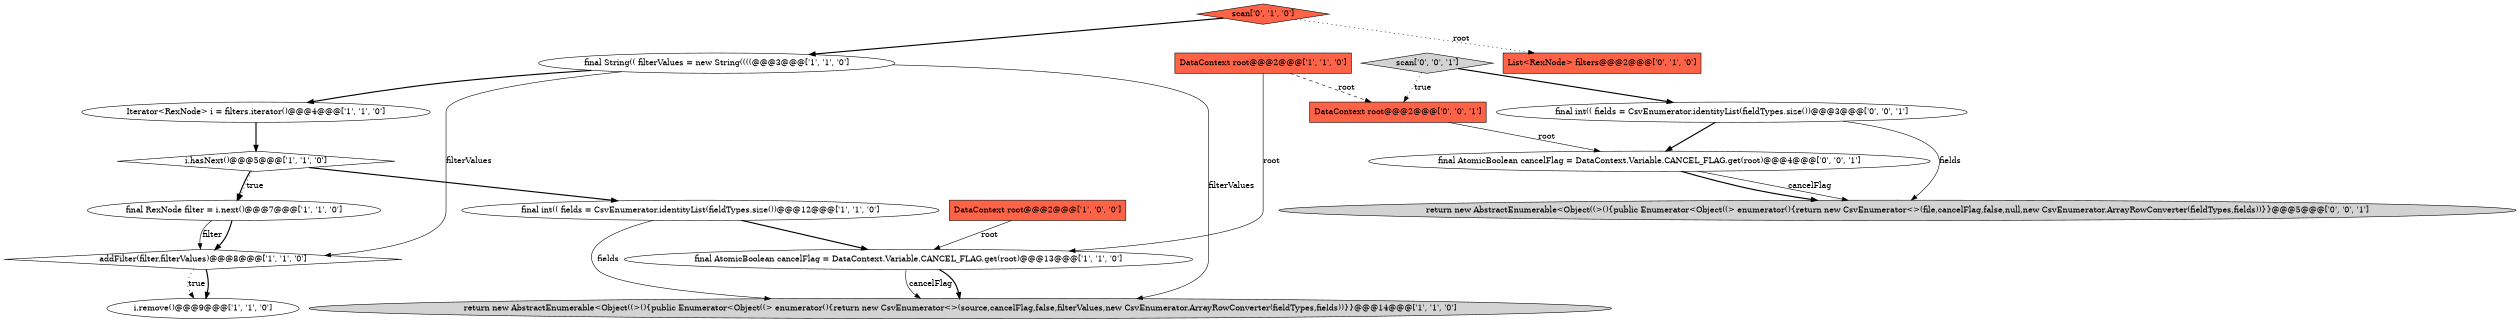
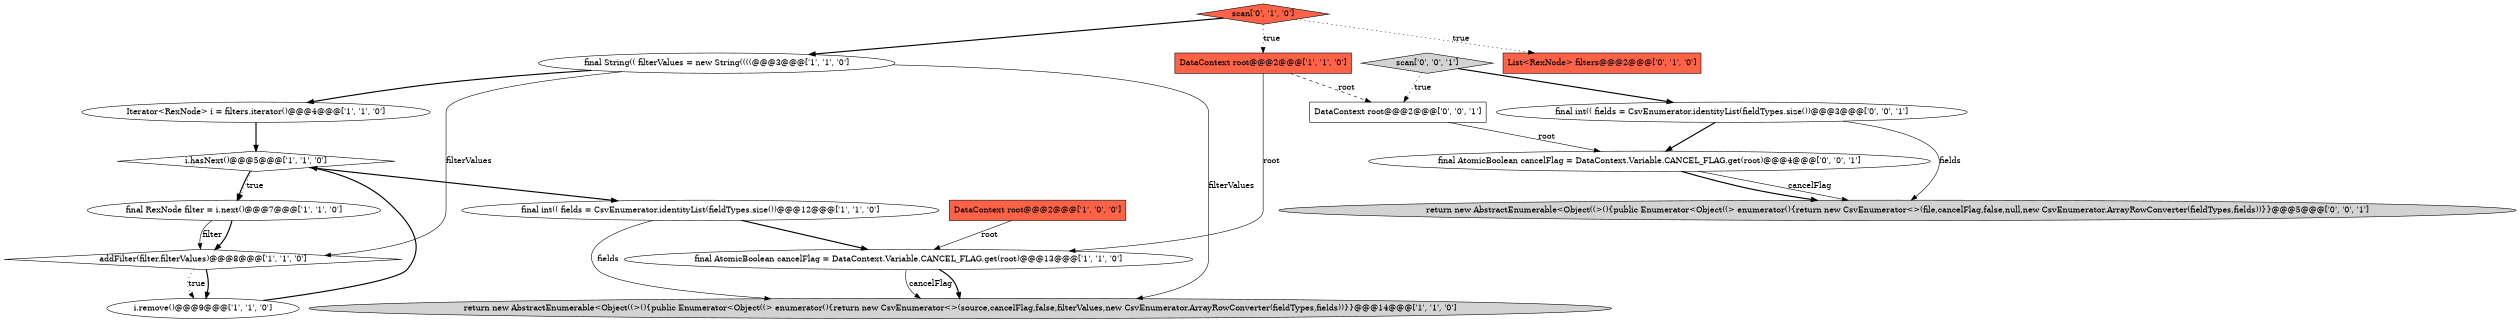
  digraph {
    node [fillcolor=white shape=ellipse style=filled]
    edge [style=bold]
    n1 [label="Iterator<RexNode> i = filters.iterator()@@@4@@@['1', '1', '0']"]
    n2 [label="i.hasNext()@@@5@@@['1', '1', '0']" shape=diamond]
    n3 [label="final int(( fields = CsvEnumerator.identityList(fieldTypes.size())@@@12@@@['1', '1', '0']"]
    n4 [label="final RexNode filter = i.next()@@@7@@@['1', '1', '0']"]
    n5 [fillcolor=tomato label="DataContext root@@@2@@@['1', '1', '0']" shape=box]
    n6 [label="final AtomicBoolean cancelFlag = DataContext.Variable.CANCEL_FLAG.get(root)@@@13@@@['1', '1', '0']"]
-   n7 [fillcolor=tomato label="DataContext root@@@2@@@['0', '0', '1']" shape=box]
+   n7 [label="DataContext root@@@2@@@['0', '0', '1']" shape=box]
    n8 [fillcolor=lightgray label="return new AbstractEnumerable<Object((>(){public Enumerator<Object((> enumerator(){return new CsvEnumerator<>(source,cancelFlag,false,filterValues,new CsvEnumerator.ArrayRowConverter(fieldTypes,fields))}}@@@14@@@['1', '1', '0']"]
    n9 [label="final AtomicBoolean cancelFlag = DataContext.Variable.CANCEL_FLAG.get(root)@@@4@@@['0', '0', '1']"]
    n10 [fillcolor=tomato label="DataContext root@@@2@@@['1', '0', '0']" shape=box]
    n11 [label="addFilter(filter,filterValues)@@@8@@@['1', '1', '0']" shape=diamond]
    n12 [label="i.remove()@@@9@@@['1', '1', '0']"]
    n13 [fillcolor=lightgray label="scan['0', '0', '1']" shape=diamond]
    n14 [label="final int(( fields = CsvEnumerator.identityList(fieldTypes.size())@@@3@@@['0', '0', '1']"]
    n15 [fillcolor=lightgray label="return new AbstractEnumerable<Object((>(){public Enumerator<Object((> enumerator(){return new CsvEnumerator<>(file,cancelFlag,false,null,new CsvEnumerator.ArrayRowConverter(fieldTypes,fields))}}@@@5@@@['0', '0', '1']"]
    n16 [label="final String(( filterValues = new String((((@@@3@@@['1', '1', '0']"]
    n17 [fillcolor=tomato label="List<RexNode> filters@@@2@@@['0', '1', '0']" shape=box]
    n18 [fillcolor=tomato label="scan['0', '1', '0']" shape=diamond]
    n1 -> n2
    n2 -> n3
    n2 -> n4 [label=true style=dotted]
    n2 -> n4
    n3 -> n6
    n3 -> n8 [label=fields style=solid]
    n4 -> n11
    n4 -> n11 [label=filter style=solid]
    n5 -> n6 [label=root style=solid]
    n5 -> n7 [label=root style=dashed]
    n6 -> n8 [label=cancelFlag style=solid]
    n6 -> n8
    n7 -> n9 [label=root style=solid]
    n9 -> n15 [label=cancelFlag style=solid]
    n9 -> n15
    n10 -> n6 [label=root style=solid]
    n11 -> n12
    n11 -> n12 [label=true style=dotted]
+   n12 -> n2
    n13 -> n7 [label=true style=dotted]
    n13 -> n14
    n14 -> n9
    n14 -> n15 [label=fields style=solid]
    n16 -> n1
    n16 -> n8 [label=filterValues style=solid]
    n16 -> n11 [label=filterValues style=solid]
+   n18 -> n5 [label=true style=dotted]
    n18 -> n16
-   n18 -> n17 [label=root style=dotted]
+   n18 -> n17 [label=true style=dotted]
  }
